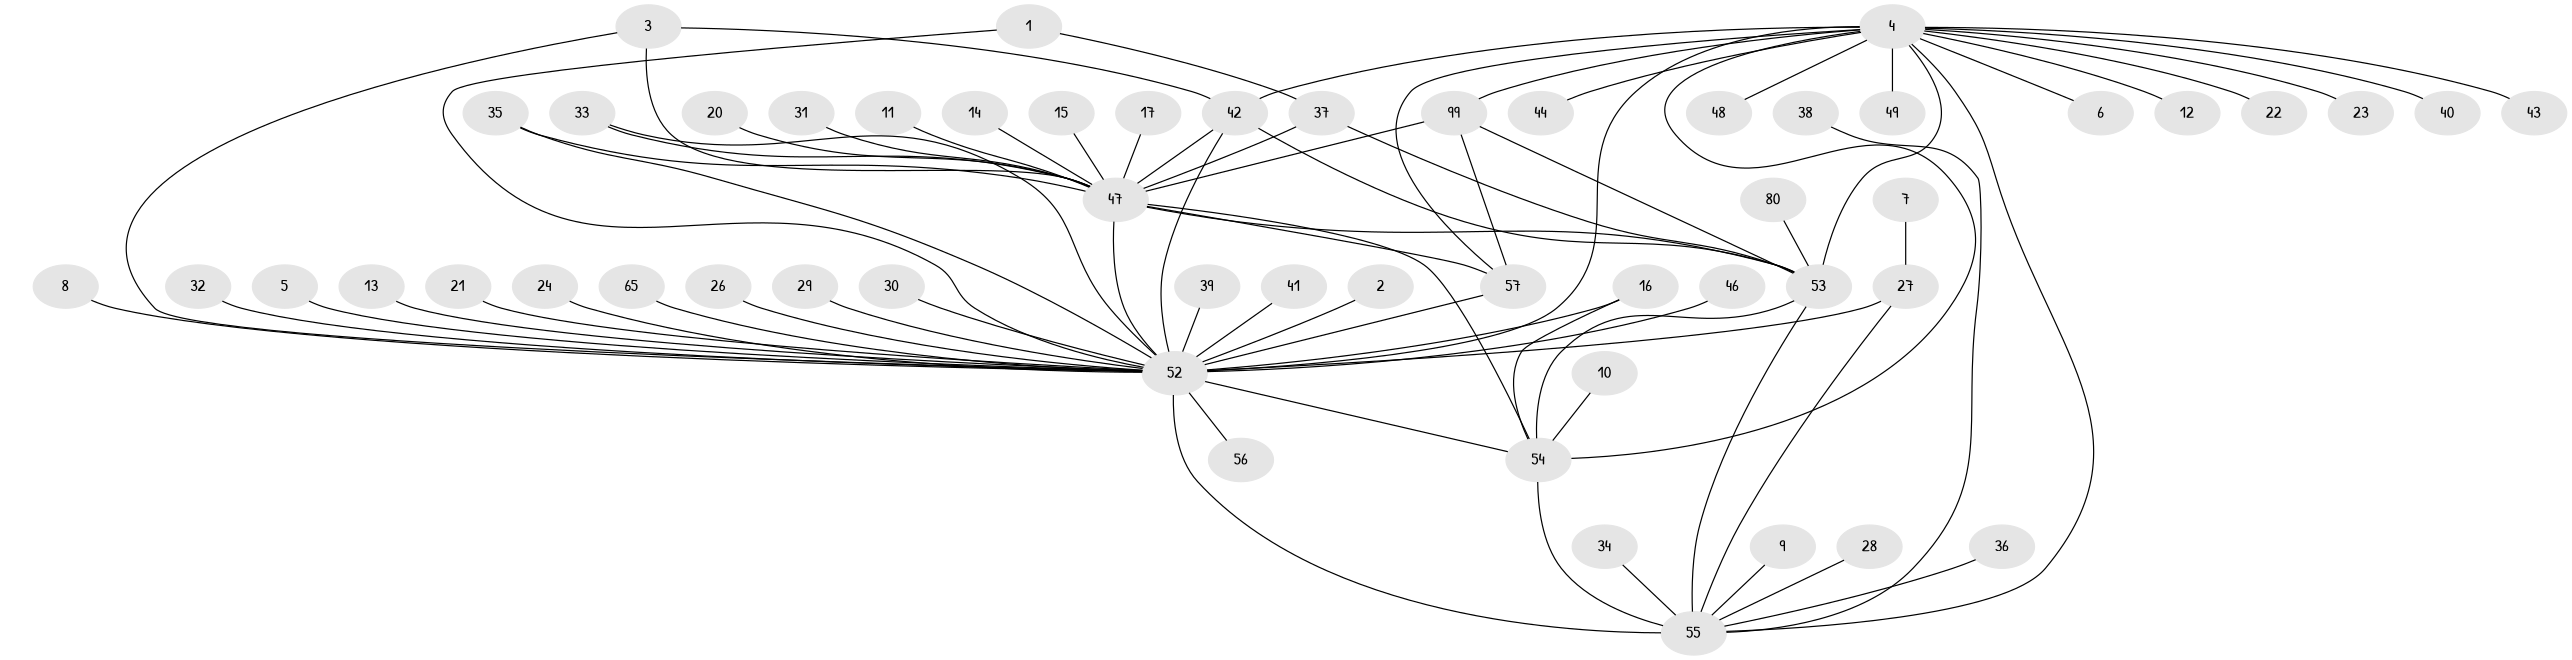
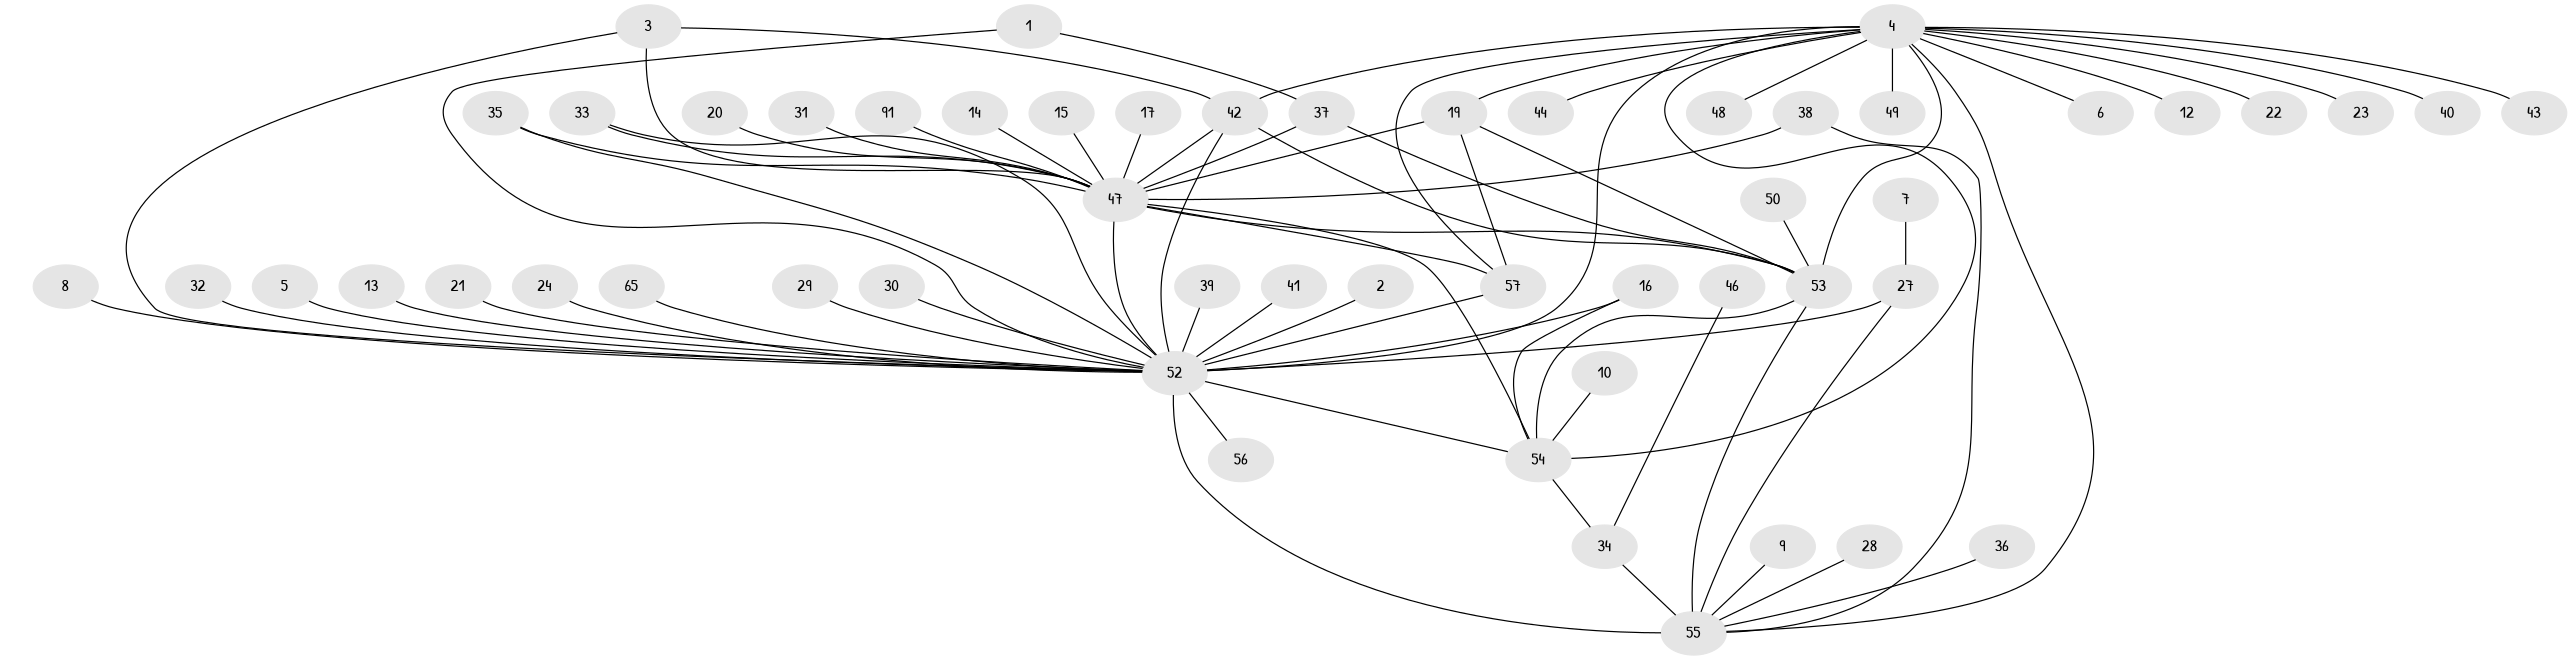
  graph {
    fontname="Patrick Hand"
    node [color=gray90 fontname="Patrick Hand" style=filled]
    edge [fontname="Patrick Hand" weight=1.0]
    1
    37
    52
    47
    53
    54
    55
    56
    2
    3
    42
    n12 [label=57]
    4
    6
    12
-   19 [label=99]
+   19
    22
    23
    40
    43
    44
    48
    49
    5
    7
    27
    8
    9
    10
-   11
+   11 [label=91]
    13
    14
    15
    16
    17
    20
    21
    24
    n39 [label=65]
-   26
    28
    29
    30
    31
    32
    33
    34
    35
    36
    38
    39
    41
    46
-   50 [label=80]
+   50
    1 -- 37
    1 -- 52
    37 -- 47 [weight=2.0]
    37 -- 53
    52 -- 54
    52 -- 55 [weight=4.0]
    52 -- 56
    47 -- 52
    47 -- 53
    47 -- 54 [weight=2.0]
    47 -- n12 [weight=2.0]
    53 -- 54
    53 -- 55
-   54 -- 55
+   54 -- 34
    2 -- 52
    3 -- 52
    3 -- 47
    3 -- 42
    42 -- 52
    42 -- 47
    42 -- 53
    n12 -- 52
    4 -- 52 [weight=4.0]
    4 -- 53 [weight=3.0]
    4 -- 54 [weight=2.0]
    4 -- 55 [weight=2.0]
    4 -- 42
    4 -- n12
    4 -- 6
    4 -- 12
    4 -- 19
    4 -- 22
    4 -- 23
    4 -- 40
    4 -- 43
    4 -- 44
    4 -- 48
    4 -- 49
    19 -- 47
    19 -- 53
    19 -- n12
    5 -- 52
    7 -- 27
    27 -- 52
    27 -- 55
    8 -- 52
    9 -- 55
    10 -- 54
    11 -- 47
    13 -- 52
    14 -- 47
    15 -- 47
    16 -- 52
    16 -- 54
    17 -- 47
    20 -- 47
    21 -- 52
    24 -- 52
    n39 -- 52
-   26 -- 52
    28 -- 55
    29 -- 52
    30 -- 52
    31 -- 47
    32 -- 52
    33 -- 52
    33 -- 47
    34 -- 55
    35 -- 52
    35 -- 47
    36 -- 55
+   38 -- 47
    38 -- 55
    39 -- 52
    41 -- 52
-   46 -- 52
+   46 -- 34
    50 -- 53
  }
